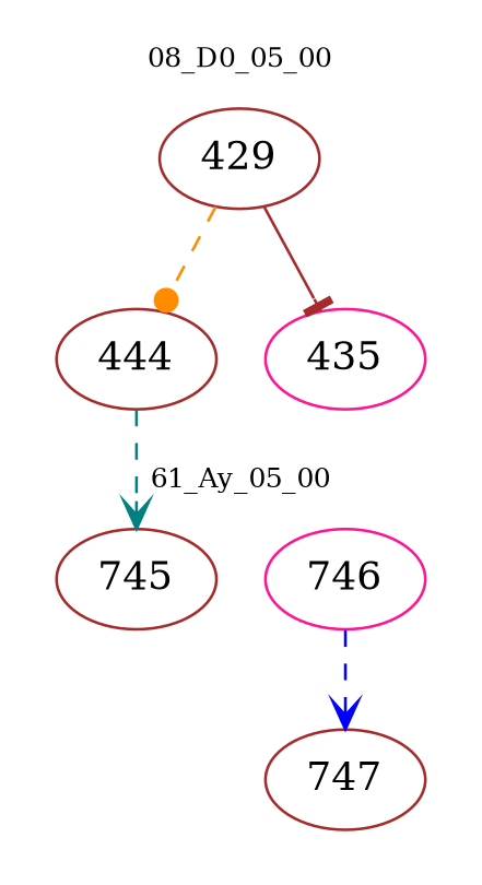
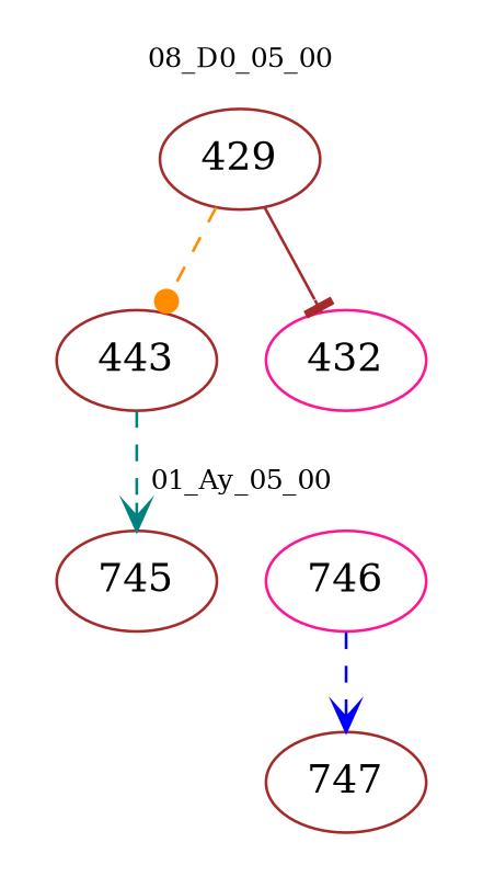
  digraph {
    node [color=brown]
    edge [arrowhead=vee style=dashed]
    n1 [color=deeppink label=746]
    n2 [label=745]
    n3 [label=747]
    n4 [label=429]
-   n5 [label=444]
-   n6 [color=deeppink label=435]
+   n5 [label=443]
+   n6 [color=deeppink label=432]
    subgraph cluster_1 {
      color=white
      fontsize=10
-     label="61_Ay_05_00"
+     label="01_Ay_05_00"
      n1
      n2
      n3
    }
    subgraph cluster_2 {
      color=white
      fontsize=10
      label="08_D0_05_00"
      n4
      n5
      n6
    }
    n1 -> n3 [color=blue]
    n4 -> n5 [arrowhead=dot color=darkorange]
    n4 -> n6 [arrowhead=tee color=brown style=solid]
    n5 -> n2 [color=teal]
  }
